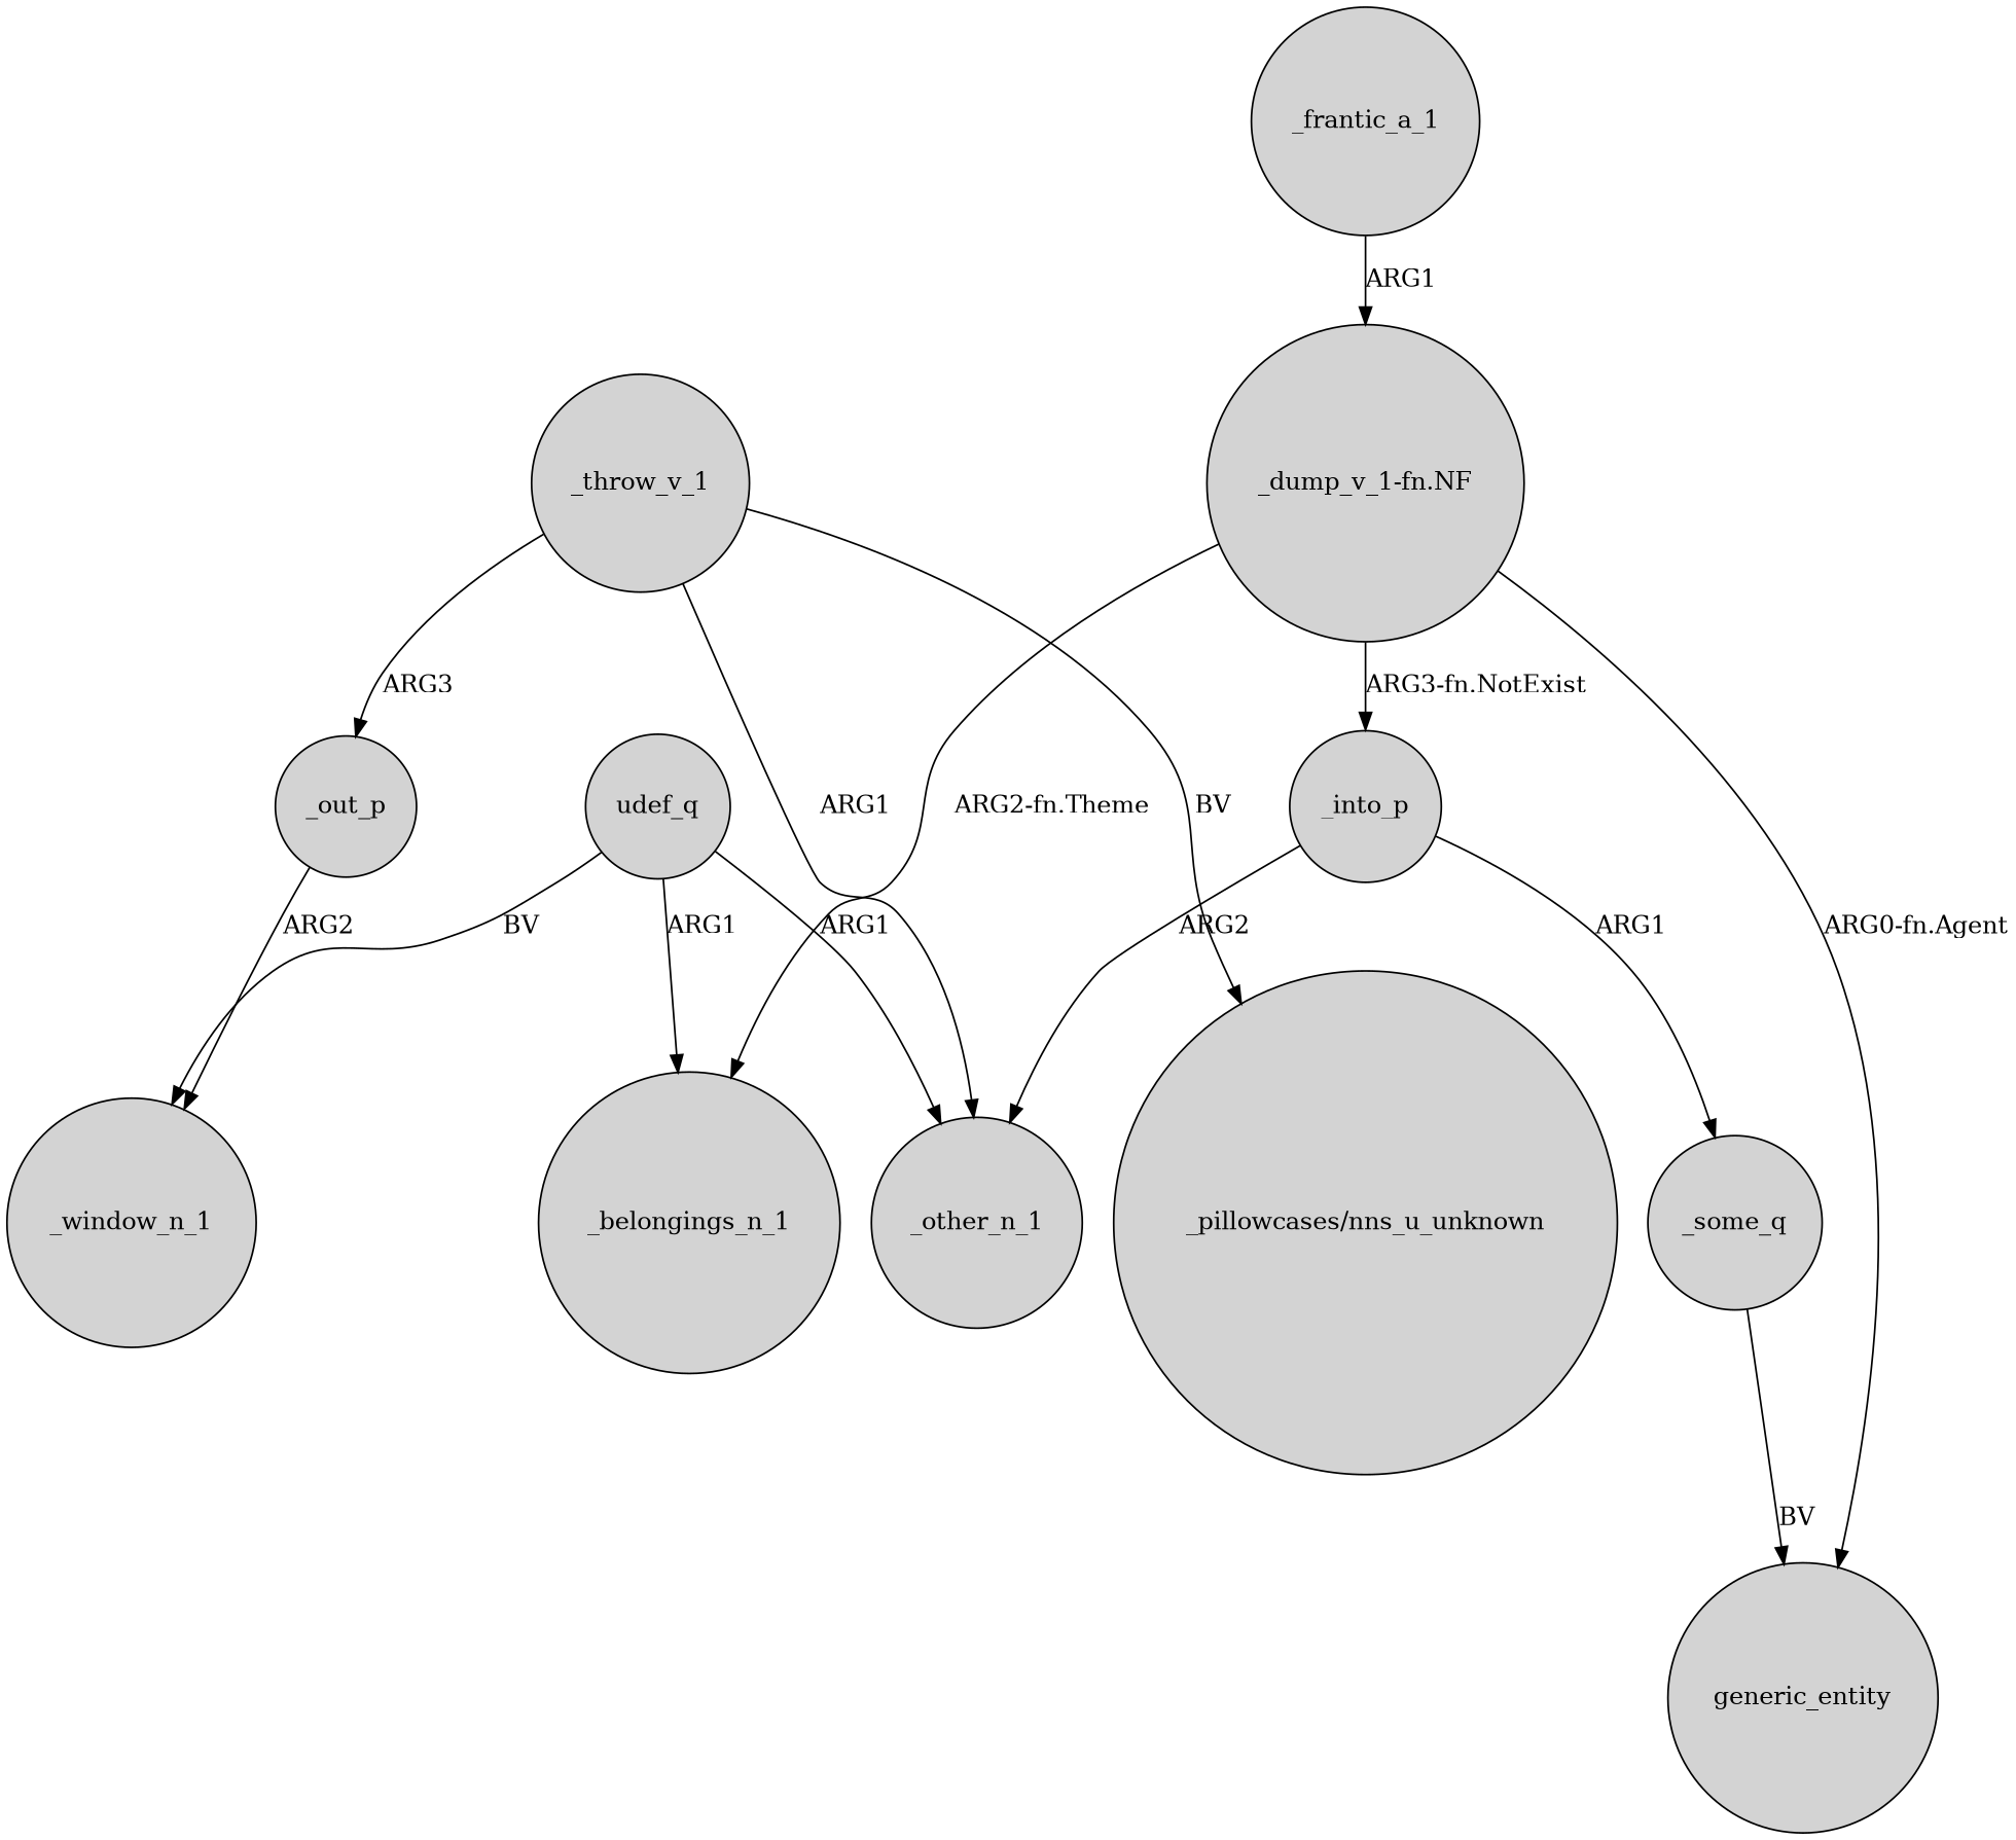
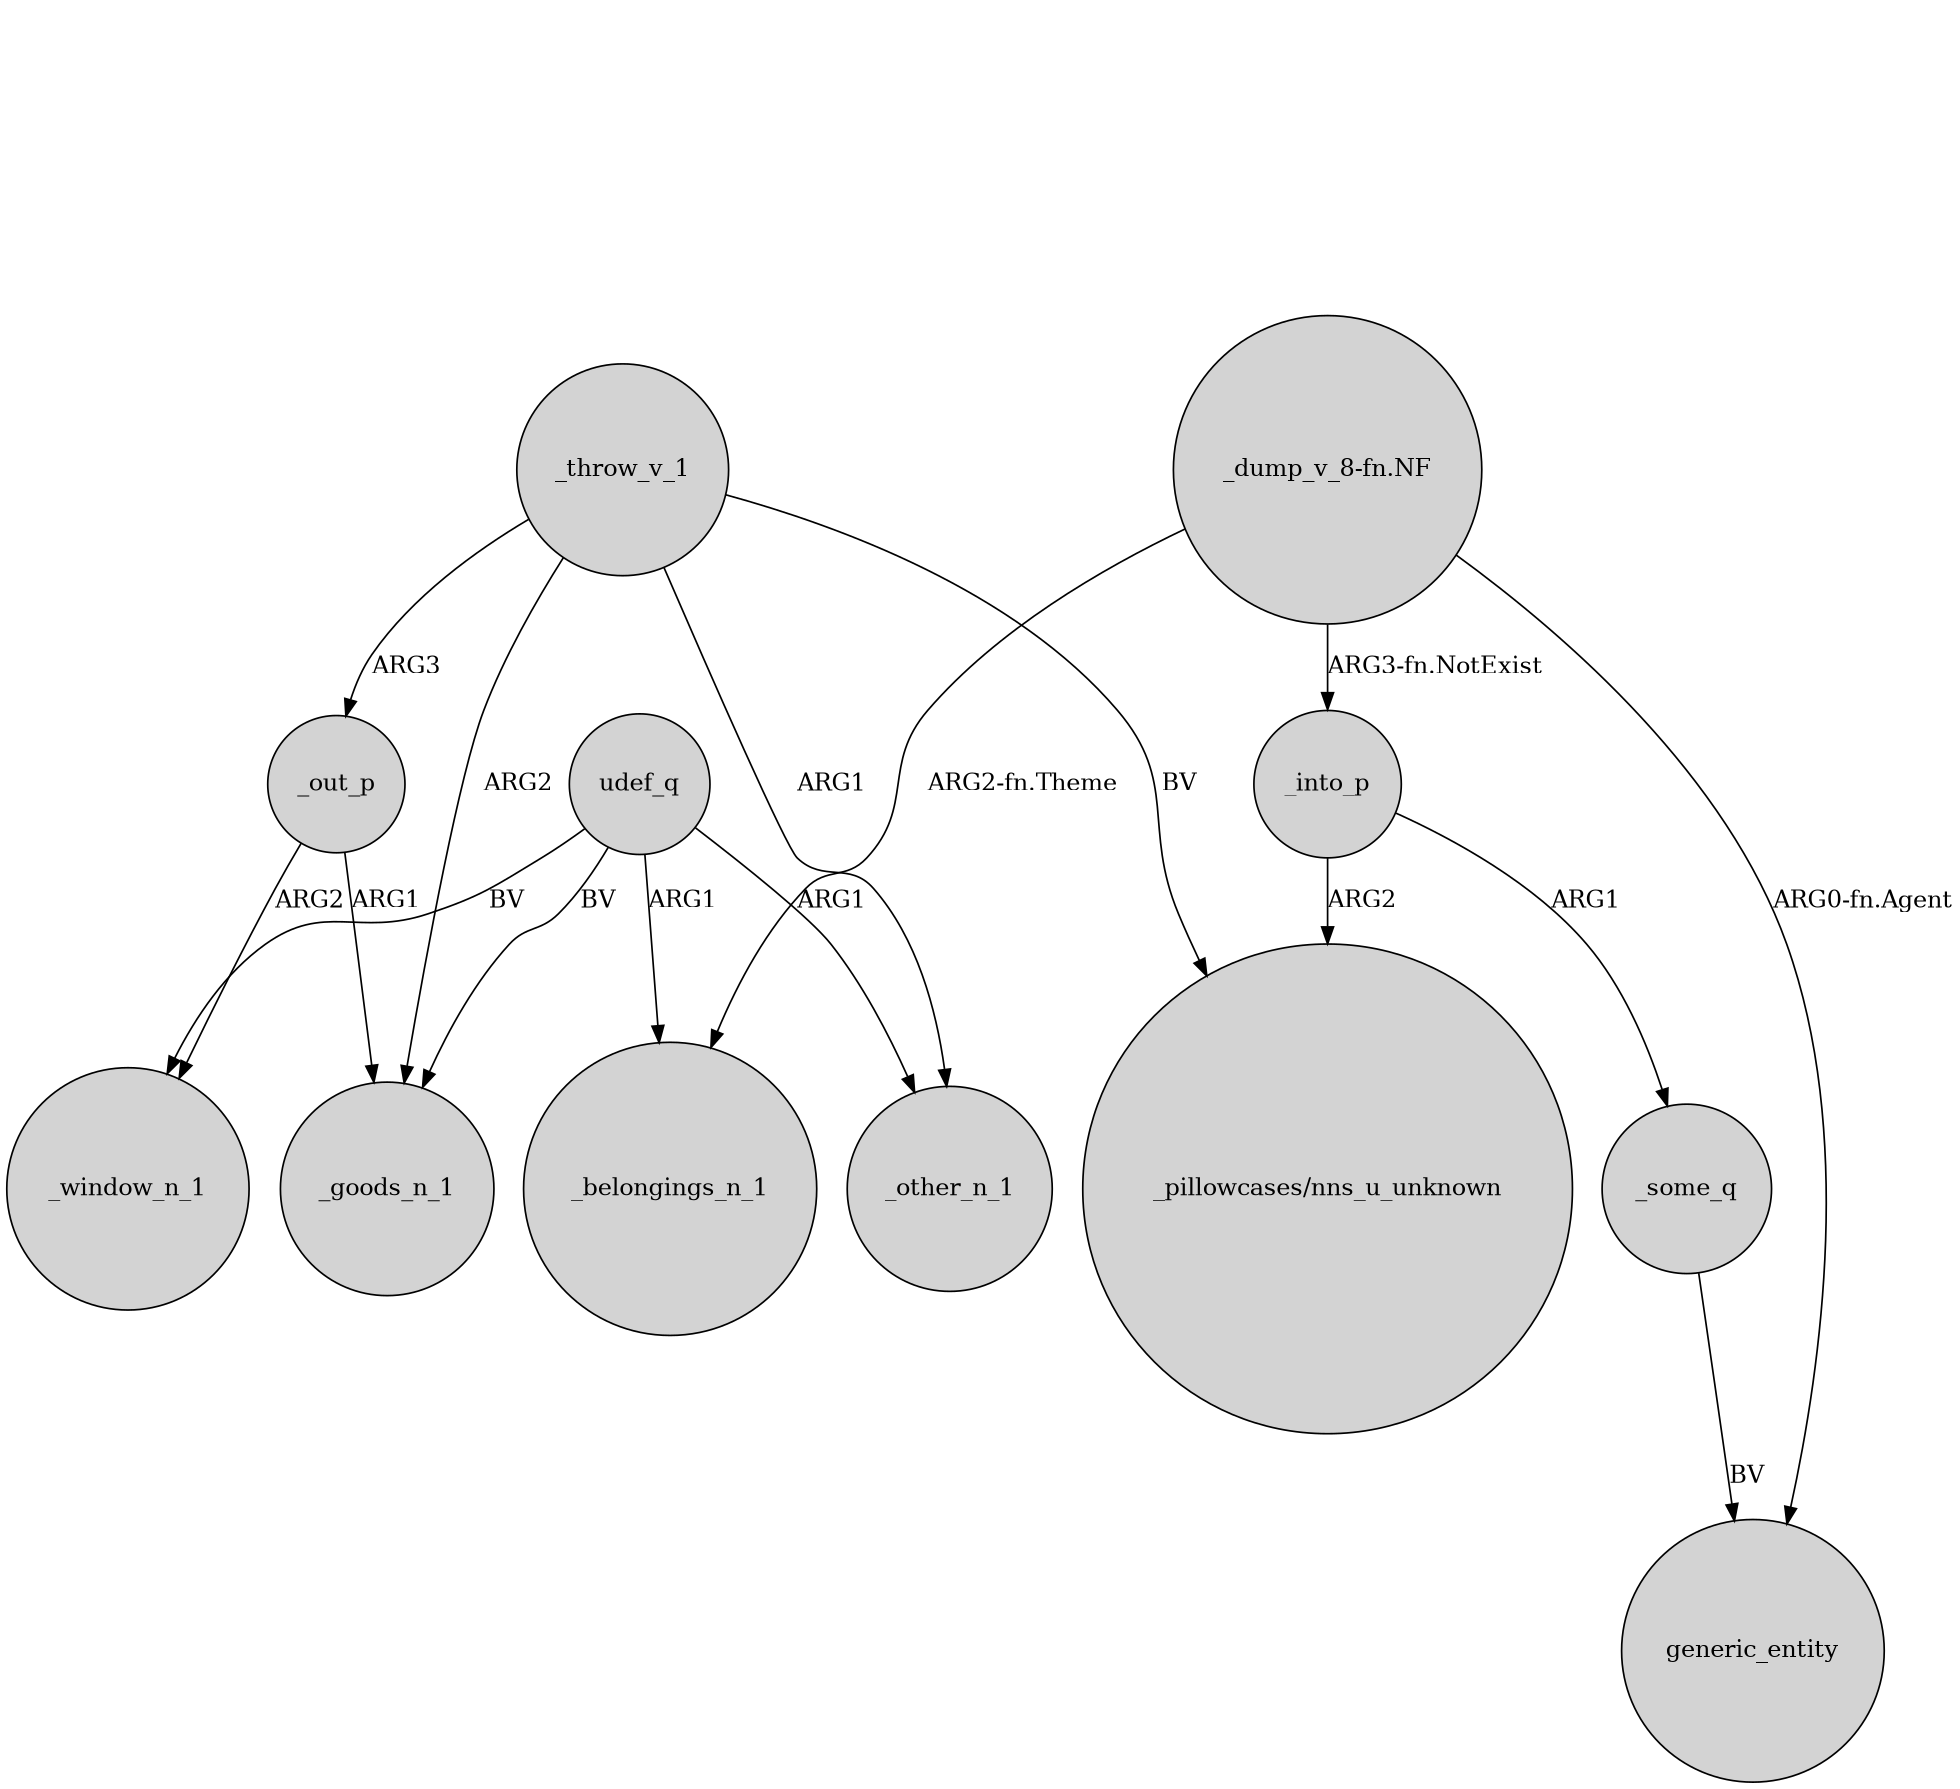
  digraph {
    node [shape=circle style=filled]
    udef_q
    _window_n_1
    _belongings_n_1
+   _goods_n_1
    _other_n_1
-   _frantic_a_1
-   "_dump_v_1-fn.NF"
+   "_dump_v_1-fn.NF" [label="_dump_v_8-fn.NF"]
    _into_p
    generic_entity
    "_pillowcases/nns_u_unknown"
    _some_q
    _throw_v_1
    _out_p
    udef_q -> _window_n_1 [label=BV]
    udef_q -> _belongings_n_1 [label=ARG1]
+   udef_q -> _goods_n_1 [label=BV]
    udef_q -> _other_n_1 [label=ARG1]
-   _frantic_a_1 -> "_dump_v_1-fn.NF" [label=ARG1]
    "_dump_v_1-fn.NF" -> _belongings_n_1 [label="ARG2-fn.Theme"]
    "_dump_v_1-fn.NF" -> _into_p [label="ARG3-fn.NotExist"]
    "_dump_v_1-fn.NF" -> generic_entity [label="ARG0-fn.Agent"]
-   _into_p -> _other_n_1 [label=ARG2]
+   _into_p -> "_pillowcases/nns_u_unknown" [label=ARG2]
    _into_p -> _some_q [label=ARG1]
    _some_q -> generic_entity [label=BV]
+   _throw_v_1 -> _goods_n_1 [label=ARG2]
    _throw_v_1 -> _other_n_1 [label=ARG1]
    _throw_v_1 -> "_pillowcases/nns_u_unknown" [label=BV]
    _throw_v_1 -> _out_p [label=ARG3]
    _out_p -> _window_n_1 [label=ARG2]
+   _out_p -> _goods_n_1 [label=ARG1]
  }
